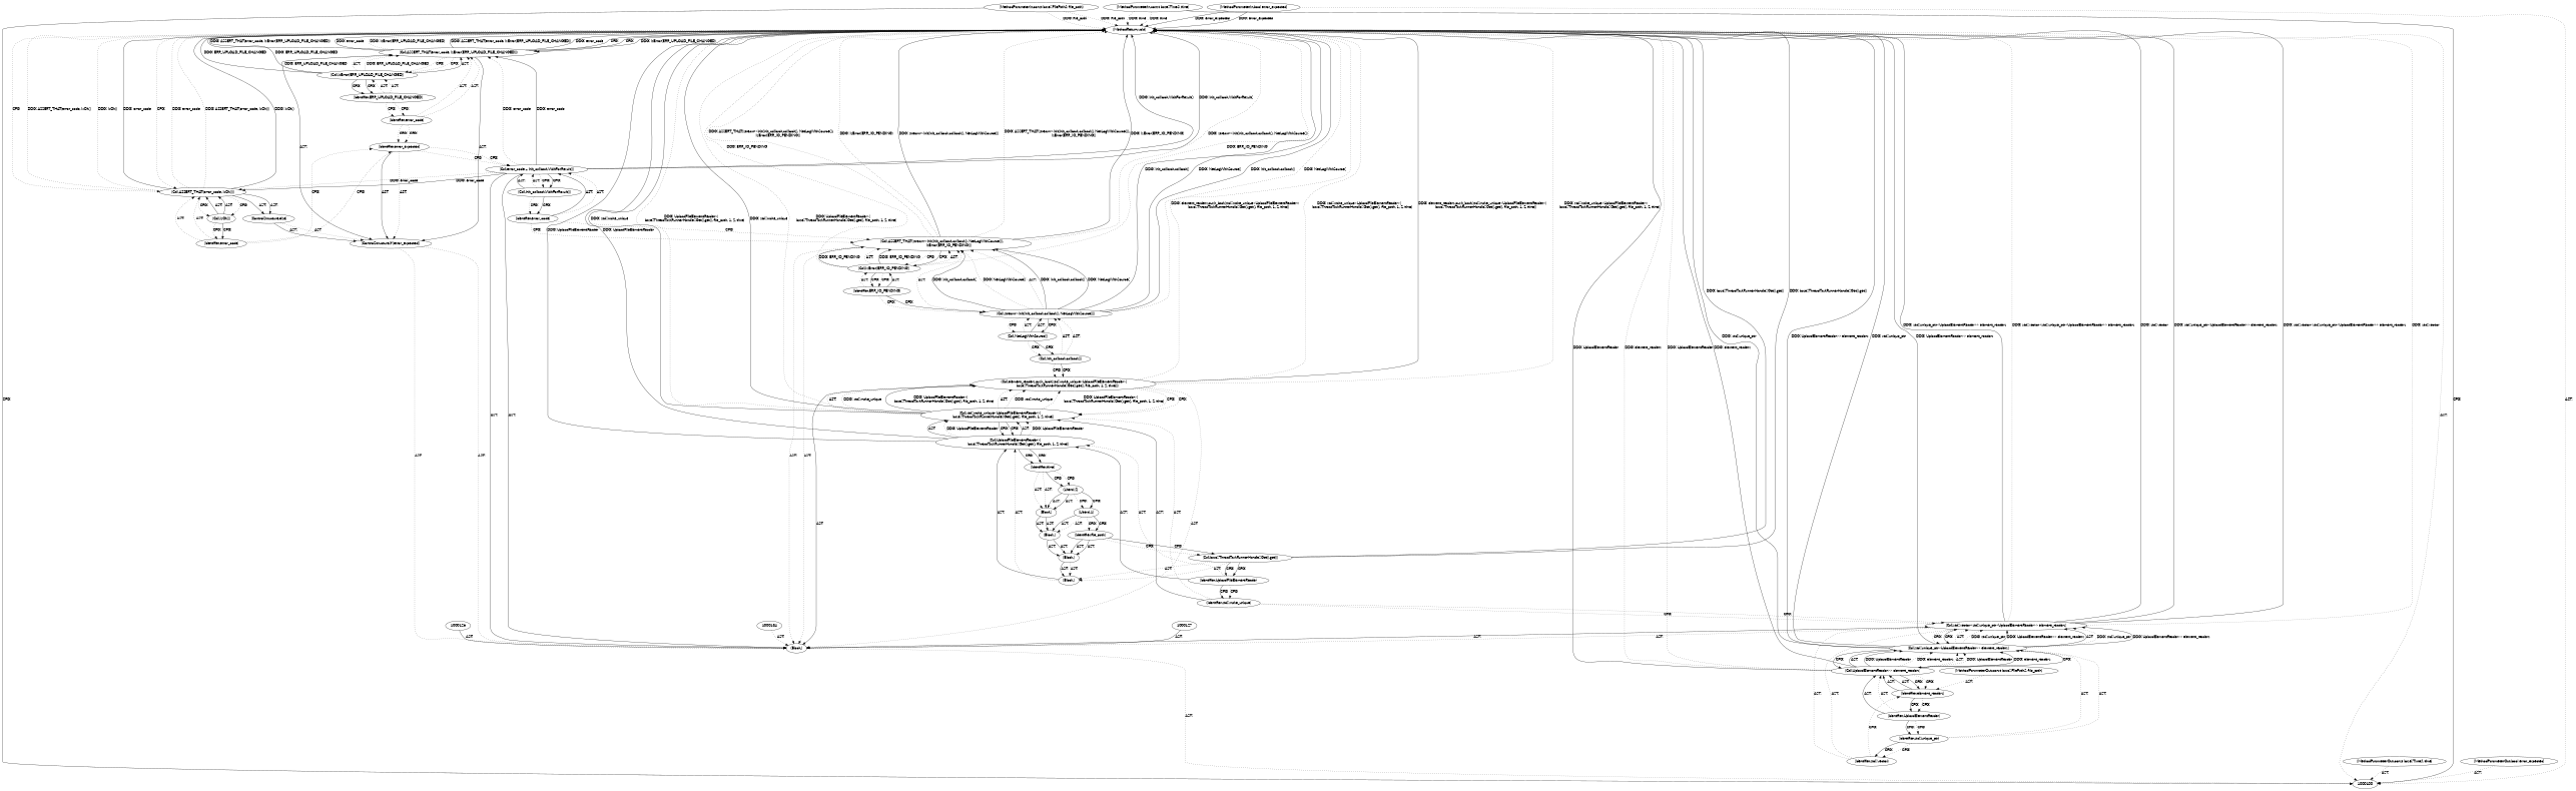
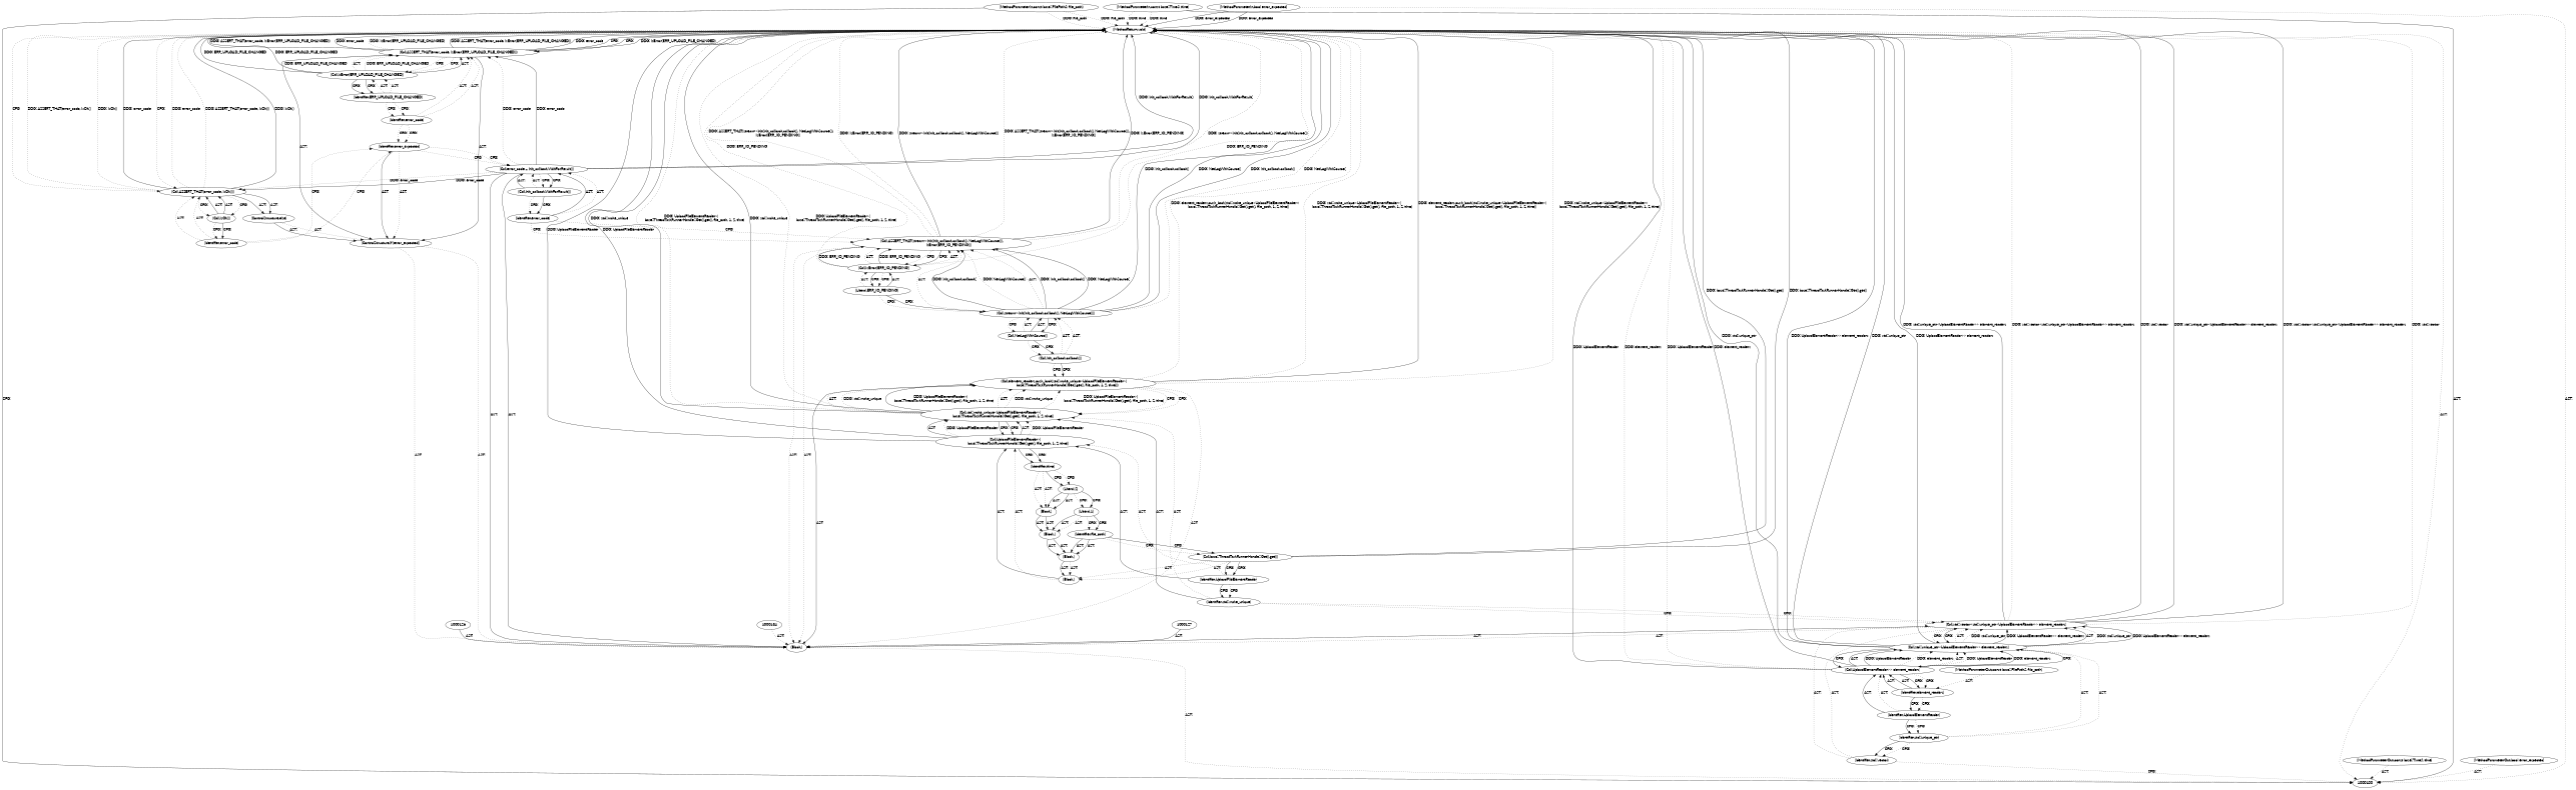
  digraph {
    fontname=Lato
    node [fontname=Lato]
    edge [fontname=Lato style=dotted]
    n1 [label="(MethodReturn,void)"]
    n2 [label="(Call,ASSERT_THAT(error_code, IsError(ERR_UPLOAD_FILE_CHANGED)))"]
    n3 [label="(Call,ASSERT_THAT(error_code, IsOk()))"]
    1000100
    n5 [label="(ControlStructure,if (error_expected))"]
    n6 [label="(Call,IsError(ERR_UPLOAD_FILE_CHANGED))"]
    n7 [label="(ControlStructure,else)"]
    n8 [label="(Call,IsOk())"]
    n9 [label="(Call,stream->Init(init_callback.callback(), NetLogWithSource()))"]
    n10 [label="(Call,ASSERT_THAT(stream->Init(init_callback.callback(), NetLogWithSource()),\n              IsError(ERR_IO_PENDING)))"]
    n11 [label="(Call,NetLogWithSource())"]
    n12 [label="(Call,IsError(ERR_IO_PENDING))"]
    n13 [label="(Block,)"]
    n14 [label="(Call,init_callback.callback())"]
-   n15 [label="(Identifier,ERR_IO_PENDING)"]
+   n15 [label="(Literal,ERR_IO_PENDING)"]
    n16 [label="(Call,element_readers.push_back(std::make_unique<UploadFileElementReader>(\n       base::ThreadTaskRunnerHandle::Get().get(), file_path, 1, 2, time)))"]
    n17 [label="(Call,std::make_unique<UploadFileElementReader>(\n       base::ThreadTaskRunnerHandle::Get().get(), file_path, 1, 2, time))"]
    n18 [label="(Call,init_callback.WaitForResult())"]
    n19 [label="(Call,error_code = init_callback.WaitForResult())"]
    n20 [label="(Identifier,error_code)"]
    n21 [label="(Identifier,error_expected)"]
    n22 [label="(Identifier,error_code)"]
    n23 [label="(Identifier,ERR_UPLOAD_FILE_CHANGED)"]
    n24 [label="(Identifier,error_code)"]
    n25 [label="(MethodParameterIn,const base::FilePath& file_path)"]
    n26 [label="(MethodParameterOut,const base::FilePath& file_path)"]
    n27 [label="(Identifier,element_readers)"]
    n28 [label="(MethodParameterIn,const base::Time& time)"]
    n29 [label="(MethodParameterOut,const base::Time& time)"]
    n30 [label="(MethodParameterIn,bool error_expected)"]
    n31 [label="(MethodParameterOut,bool error_expected)"]
    n32 [label="(Call,std::unique_ptr<UploadElementReader>> element_readers)"]
    n33 [label="(Call,std::vector<std::unique_ptr<UploadElementReader>> element_readers)"]
    n34 [label="(Call,UploadElementReader>> element_readers)"]
    n35 [label="(Identifier,std::unique_ptr)"]
    n36 [label="(Identifier,std::vector)"]
    n37 [label="(Identifier,UploadElementReader)"]
    n38 [label="(Call,UploadFileElementReader>(\n       base::ThreadTaskRunnerHandle::Get().get(), file_path, 1, 2, time))"]
    n39 [label="(Identifier,time)"]
    n40 [label="(Identifier,std::make_unique)"]
    n41 [label="(Block,)"]
    n42 [label="(Literal,2)"]
    n43 [label="(Identifier,UploadFileElementReader)"]
    n44 [label="(Block,)"]
    n45 [label="(Block,)"]
    n46 [label="(Identifier,file_path)"]
    n47 [label="(Call,base::ThreadTaskRunnerHandle::Get().get())"]
    n48 [label="(Block,)"]
    n49 [label="(Literal,1)"]
    1000126
    1000127
    1000134
    n1 -> n2 [label="CFG: " style=solid]
    n1 -> n2 [label="CFG: " style=solid]
    n1 -> n3 [label="CFG: "]
    n1 -> n3 [label="CFG: "]
    n1 -> 1000100 [label="AST: "]
    n2 -> n1 [label="DDG: IsError(ERR_UPLOAD_FILE_CHANGED)" style=solid]
    n2 -> n1 [label="DDG: ASSERT_THAT(error_code, IsError(ERR_UPLOAD_FILE_CHANGED))" style=solid]
    n2 -> n1 [label="DDG: error_code" style=solid]
    n2 -> n1 [label="DDG: IsError(ERR_UPLOAD_FILE_CHANGED)"]
    n2 -> n1 [label="DDG: ASSERT_THAT(error_code, IsError(ERR_UPLOAD_FILE_CHANGED))" style=solid]
    n2 -> n1 [label="DDG: error_code" style=solid]
    n2 -> n5 [label="AST: " style=solid]
    n2 -> n5 [label="AST: " style=solid]
    n2 -> n6 [label="CFG: "]
    n2 -> n6 [label="CFG: "]
    n3 -> n1 [label="DDG: error_code"]
    n3 -> n1 [label="DDG: ASSERT_THAT(error_code, IsOk())"]
    n3 -> n1 [label="DDG: IsOk()"]
    n3 -> n1 [label="DDG: error_code" style=solid]
    n3 -> n1 [label="DDG: ASSERT_THAT(error_code, IsOk())"]
    n3 -> n1 [label="DDG: IsOk()" style=solid]
    n3 -> n7 [label="AST: " style=solid]
    n3 -> n7 [label="AST: " style=solid]
    n3 -> n8 [label="CFG: "]
    n3 -> n8 [label="CFG: "]
    n5 -> n13 [label="AST: "]
    n5 -> n13 [label="AST: "]
    n6 -> n1 [label="DDG: ERR_UPLOAD_FILE_CHANGED" style=solid]
    n6 -> n1 [label="DDG: ERR_UPLOAD_FILE_CHANGED" style=solid]
    n6 -> n2 [label="AST: " style=solid]
    n6 -> n2 [label="DDG: ERR_UPLOAD_FILE_CHANGED"]
    n6 -> n2 [label="AST: "]
    n6 -> n2 [label="DDG: ERR_UPLOAD_FILE_CHANGED"]
    n6 -> n23 [label="CFG: " style=solid]
    n6 -> n23 [label="CFG: " style=solid]
    n7 -> n5 [label="AST: "]
    n7 -> n5 [label="AST: " style=solid]
    n8 -> n3 [label="AST: " style=solid]
    n8 -> n3 [label="AST: " style=solid]
    n8 -> n24 [label="CFG: " style=solid]
    n8 -> n24 [label="CFG: "]
    n9 -> n1 [label="DDG: init_callback.callback()" style=solid]
    n9 -> n1 [label="DDG: NetLogWithSource()" style=solid]
    n9 -> n1 [label="DDG: init_callback.callback()" style=solid]
    n9 -> n1 [label="DDG: NetLogWithSource()"]
    n9 -> n10 [label="AST: "]
    n9 -> n10 [label="DDG: init_callback.callback()" style=solid]
    n9 -> n10 [label="DDG: NetLogWithSource()"]
    n9 -> n10 [label="AST: "]
    n9 -> n10 [label="DDG: init_callback.callback()" style=solid]
    n9 -> n10 [label="DDG: NetLogWithSource()" style=solid]
    n9 -> n11 [label="CFG: " style=solid]
    n9 -> n11 [label="CFG: "]
    n10 -> n1 [label="DDG: ASSERT_THAT(stream->Init(init_callback.callback(), NetLogWithSource()),\n              IsError(ERR_IO_PENDING))"]
    n10 -> n1 [label="DDG: IsError(ERR_IO_PENDING)" style=solid]
    n10 -> n1 [label="DDG: stream->Init(init_callback.callback(), NetLogWithSource())"]
    n10 -> n1 [label="DDG: ASSERT_THAT(stream->Init(init_callback.callback(), NetLogWithSource()),\n              IsError(ERR_IO_PENDING))"]
    n10 -> n1 [label="DDG: IsError(ERR_IO_PENDING)"]
    n10 -> n1 [label="DDG: stream->Init(init_callback.callback(), NetLogWithSource())" style=solid]
    n10 -> n12 [label="CFG: "]
    n10 -> n12 [label="CFG: " style=solid]
    n10 -> n13 [label="AST: "]
    n10 -> n13 [label="AST: "]
    n11 -> n9 [label="AST: "]
    n11 -> n9 [label="AST: " style=solid]
    n11 -> n14 [label="CFG: " style=solid]
    n11 -> n14 [label="CFG: "]
    n12 -> n1 [label="DDG: ERR_IO_PENDING"]
    n12 -> n1 [label="DDG: ERR_IO_PENDING"]
    n12 -> n10 [label="AST: "]
    n12 -> n10 [label="DDG: ERR_IO_PENDING" style=solid]
    n12 -> n10 [label="AST: "]
    n12 -> n10 [label="DDG: ERR_IO_PENDING" style=solid]
    n12 -> n15 [label="CFG: " style=solid]
    n12 -> n15 [label="CFG: "]
    n13 -> 1000100 [label="AST: "]
    n14 -> n9 [label="AST: "]
    n14 -> n9 [label="AST: "]
    n14 -> n16 [label="CFG: "]
    n14 -> n16 [label="CFG: " style=solid]
    n15 -> n9 [label="CFG: "]
    n15 -> n9 [label="CFG: " style=solid]
    n15 -> n12 [label="AST: " style=solid]
    n15 -> n12 [label="AST: "]
    n16 -> n1 [label="DDG: element_readers.push_back(std::make_unique<UploadFileElementReader>(\n       base::ThreadTaskRunnerHandle::Get().get(), file_path, 1, 2, time))" style=solid]
    n16 -> n1 [label="DDG: std::make_unique<UploadFileElementReader>(\n       base::ThreadTaskRunnerHandle::Get().get(), file_path, 1, 2, time)"]
    n16 -> n1 [label="DDG: element_readers.push_back(std::make_unique<UploadFileElementReader>(\n       base::ThreadTaskRunnerHandle::Get().get(), file_path, 1, 2, time))"]
    n16 -> n1 [label="DDG: std::make_unique<UploadFileElementReader>(\n       base::ThreadTaskRunnerHandle::Get().get(), file_path, 1, 2, time)"]
    n16 -> n13 [label="AST: " style=solid]
    n16 -> n13 [label="AST: "]
    n16 -> n17 [label="CFG: "]
    n16 -> n17 [label="CFG: "]
    n17 -> n1 [label="DDG: std::make_unique" style=solid]
    n17 -> n1 [label="DDG: UploadFileElementReader>(\n       base::ThreadTaskRunnerHandle::Get().get(), file_path, 1, 2, time)"]
    n17 -> n1 [label="DDG: std::make_unique" style=solid]
    n17 -> n1 [label="DDG: UploadFileElementReader>(\n       base::ThreadTaskRunnerHandle::Get().get(), file_path, 1, 2, time)"]
    n17 -> n16 [label="AST: "]
    n17 -> n16 [label="DDG: std::make_unique"]
    n17 -> n16 [label="DDG: UploadFileElementReader>(\n       base::ThreadTaskRunnerHandle::Get().get(), file_path, 1, 2, time)" style=solid]
    n17 -> n16 [label="AST: "]
    n17 -> n16 [label="DDG: std::make_unique"]
    n17 -> n16 [label="DDG: UploadFileElementReader>(\n       base::ThreadTaskRunnerHandle::Get().get(), file_path, 1, 2, time)"]
    n17 -> n38 [label="CFG: " style=solid]
    n17 -> n38 [label="CFG: " style=solid]
    n18 -> n19 [label="AST: " style=solid]
    n18 -> n19 [label="AST: "]
    n18 -> n20 [label="CFG: " style=solid]
    n18 -> n20 [label="CFG: "]
    n19 -> n1 [label="DDG: init_callback.WaitForResult()" style=solid]
    n19 -> n1 [label="DDG: init_callback.WaitForResult()" style=solid]
    n19 -> n2 [label="DDG: error_code"]
    n19 -> n2 [label="DDG: error_code" style=solid]
    n19 -> n3 [label="DDG: error_code"]
    n19 -> n3 [label="DDG: error_code" style=solid]
    n19 -> n13 [label="AST: " style=solid]
    n19 -> n13 [label="AST: " style=solid]
    n19 -> n18 [label="CFG: "]
    n19 -> n18 [label="CFG: " style=solid]
    n20 -> n10 [label="CFG: "]
    n20 -> n10 [label="CFG: "]
    n20 -> n19 [label="AST: " style=solid]
    n20 -> n19 [label="AST: "]
    n21 -> n5 [label="AST: " style=solid]
    n21 -> n5 [label="AST: "]
    n21 -> n19 [label="CFG: "]
    n21 -> n19 [label="CFG: "]
    n22 -> n2 [label="AST: "]
    n22 -> n2 [label="AST: "]
    n22 -> n21 [label="CFG: "]
    n22 -> n21 [label="CFG: "]
    n23 -> n6 [label="AST: "]
    n23 -> n6 [label="AST: "]
    n23 -> n22 [label="CFG: "]
    n23 -> n22 [label="CFG: "]
    n24 -> n3 [label="AST: "]
    n24 -> n3 [label="AST: "]
    n24 -> n21 [label="CFG: "]
    n24 -> n21 [label="CFG: "]
    n25 -> n1 [label="DDG: file_path"]
    n25 -> n1 [label="DDG: file_path"]
    n25 -> 1000100 [label="CFG: " style=solid]
    n26 -> n27 [label="AST: "]
    n27 -> n34 [label="AST: " style=solid]
    n27 -> n34 [label="AST: " style=solid]
    n27 -> n37 [label="CFG: "]
    n27 -> n37 [label="CFG: " style=solid]
    n28 -> n1 [label="DDG: time"]
    n28 -> n1 [label="DDG: time"]
-   n28 -> 1000100 [label="CFG: " style=solid]
+   n28 -> 1000100 [label="AST: " style=solid]
    n29 -> 1000100 [label="AST: "]
    n30 -> n1 [label="DDG: error_expected" style=solid]
    n30 -> n1 [label="DDG: error_expected" style=solid]
    n30 -> 1000100 [label="AST: "]
    n31 -> 1000100 [label="AST: "]
    n32 -> n1 [label="DDG: std::unique_ptr" style=solid]
    n32 -> n1 [label="DDG: UploadElementReader>> element_readers" style=solid]
    n32 -> n1 [label="DDG: std::unique_ptr" style=solid]
    n32 -> n1 [label="DDG: UploadElementReader>> element_readers" style=solid]
    n32 -> n33 [label="AST: "]
    n32 -> n33 [label="DDG: std::unique_ptr"]
    n32 -> n33 [label="DDG: UploadElementReader>> element_readers" style=solid]
    n32 -> n33 [label="AST: " style=solid]
    n32 -> n33 [label="DDG: std::unique_ptr"]
    n32 -> n33 [label="DDG: UploadElementReader>> element_readers" style=solid]
    n32 -> n34 [label="CFG: " style=solid]
    n32 -> n34 [label="CFG: " style=solid]
    n33 -> n1 [label="DDG: std::unique_ptr<UploadElementReader>> element_readers" style=solid]
    n33 -> n1 [label="DDG: std::vector<std::unique_ptr<UploadElementReader>> element_readers"]
    n33 -> n1 [label="DDG: std::vector" style=solid]
    n33 -> n1 [label="DDG: std::unique_ptr<UploadElementReader>> element_readers" style=solid]
    n33 -> n1 [label="DDG: std::vector<std::unique_ptr<UploadElementReader>> element_readers" style=solid]
    n33 -> n1 [label="DDG: std::vector"]
    n33 -> n13 [label="AST: " style=solid]
    n33 -> n13 [label="AST: "]
    n33 -> n32 [label="CFG: " style=solid]
    n33 -> n32 [label="CFG: "]
    n34 -> n1 [label="DDG: UploadElementReader" style=solid]
    n34 -> n1 [label="DDG: element_readers"]
    n34 -> n1 [label="DDG: UploadElementReader"]
    n34 -> n1 [label="DDG: element_readers" style=solid]
    n34 -> n27 [label="CFG: " style=solid]
    n34 -> n27 [label="CFG: "]
    n34 -> n32 [label="AST: " style=solid]
    n34 -> n32 [label="DDG: UploadElementReader" style=solid]
    n34 -> n32 [label="DDG: element_readers"]
    n34 -> n32 [label="AST: "]
    n34 -> n32 [label="DDG: UploadElementReader"]
    n34 -> n32 [label="DDG: element_readers" style=solid]
    n35 -> n32 [label="AST: "]
    n35 -> n32 [label="AST: "]
    n35 -> n36 [label="CFG: "]
    n35 -> n36 [label="CFG: " style=solid]
-   n36 -> n27 [label="CFG: "]
+   n36 -> 1000100 [label="CFG: "]
    n36 -> n33 [label="AST: "]
    n36 -> n33 [label="AST: "]
    n37 -> n34 [label="AST: " style=solid]
    n37 -> n34 [label="AST: "]
    n37 -> n35 [label="CFG: "]
    n37 -> n35 [label="CFG: " style=solid]
    n38 -> n1 [label="DDG: UploadFileElementReader" style=solid]
    n38 -> n1 [label="DDG: UploadFileElementReader" style=solid]
    n38 -> n17 [label="AST: " style=solid]
    n38 -> n17 [label="DDG: UploadFileElementReader"]
    n38 -> n17 [label="AST: " style=solid]
    n38 -> n17 [label="DDG: UploadFileElementReader"]
    n38 -> n39 [label="CFG: " style=solid]
    n38 -> n39 [label="CFG: " style=solid]
    n39 -> n41 [label="AST: "]
    n39 -> n41 [label="AST: "]
    n39 -> n42 [label="CFG: "]
    n39 -> n42 [label="CFG: " style=solid]
    n40 -> n17 [label="AST: "]
    n40 -> n17 [label="AST: " style=solid]
    n40 -> n33 [label="CFG: "]
    n40 -> n33 [label="CFG: "]
    n41 -> n48 [label="AST: " style=solid]
    n41 -> n48 [label="AST: " style=solid]
    n42 -> n41 [label="AST: " style=solid]
    n42 -> n41 [label="AST: " style=solid]
    n42 -> n49 [label="CFG: " style=solid]
    n42 -> n49 [label="CFG: "]
    n43 -> n38 [label="AST: "]
    n43 -> n38 [label="AST: " style=solid]
    n43 -> n40 [label="CFG: "]
    n43 -> n40 [label="CFG: " style=solid]
    n44 -> n45 [label="AST: "]
    n44 -> n45 [label="AST: " style=solid]
    n45 -> n38 [label="AST: "]
    n45 -> n38 [label="AST: " style=solid]
    n46 -> n44 [label="AST: " style=solid]
    n46 -> n44 [label="AST: " style=solid]
    n46 -> n47 [label="CFG: " style=solid]
    n46 -> n47 [label="CFG: "]
    n47 -> n1 [label="DDG: base::ThreadTaskRunnerHandle::Get().get()" style=solid]
    n47 -> n1 [label="DDG: base::ThreadTaskRunnerHandle::Get().get()" style=solid]
    n47 -> n43 [label="CFG: " style=solid]
    n47 -> n43 [label="CFG: " style=solid]
    n47 -> n45 [label="AST: "]
    n47 -> n45 [label="AST: "]
    n48 -> n44 [label="AST: " style=solid]
    n48 -> n44 [label="AST: " style=solid]
    n49 -> n46 [label="CFG: "]
    n49 -> n46 [label="CFG: " style=solid]
    n49 -> n48 [label="AST: " style=solid]
    n49 -> n48 [label="AST: "]
    1000126 -> n13 [label="AST: " style=solid]
    1000127 -> n13 [label="AST: " style=solid]
    1000134 -> n13 [label="AST: "]
  }
